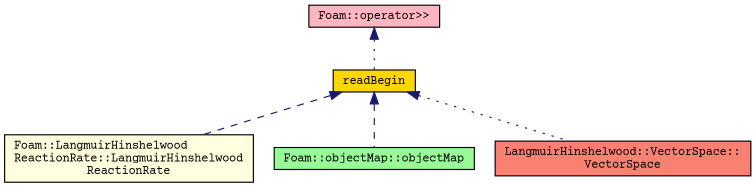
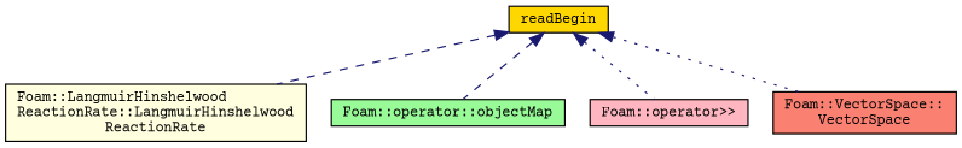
  digraph {
    fontname="Courier Prime"
    rankdir=TB
    node [color=black fontname="Courier Prime" fontsize=10 shape=record style=filled]
    edge [color=midnightblue dir=back fontname="Courier Prime" fontsize=10 labelfontname=FreeSans labelfontsize=10 style=dashed]
    n1 [fillcolor=gold fontcolor=black height=0.2 label=readBegin width=0.4]
    n2 [fillcolor=lightyellow height=0.2 label="Foam::LangmuirHinshelwood\lReactionRate::LangmuirHinshelwood\lReactionRate" width=0.4]
-   n3 [fillcolor=palegreen height=0.2 label="Foam::objectMap::objectMap" width=0.4]
+   n3 [fillcolor=palegreen height=0.2 label="Foam::operator::objectMap" width=0.4]
    n4 [fillcolor=lightpink height=0.2 label="Foam::operator\>\>" width=0.4]
-   n5 [fillcolor=salmon height=0.2 label="LangmuirHinshelwood::VectorSpace::\lVectorSpace" width=0.4]
+   n5 [fillcolor=salmon height=0.2 label="Foam::VectorSpace::\lVectorSpace" width=0.4]
    n1 -> n2
    n1 -> n3
-   n4 -> n1 [style=dotted]
+   n1 -> n4 [style=dotted]
    n1 -> n5 [style=dotted]
  }
